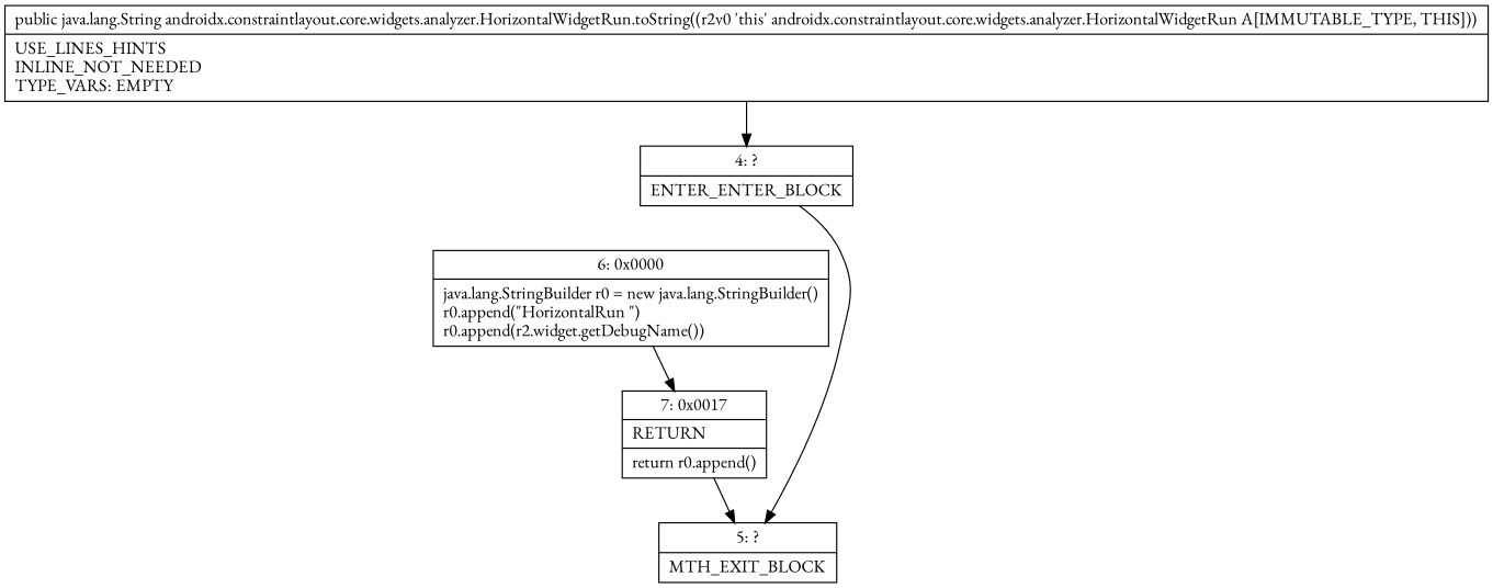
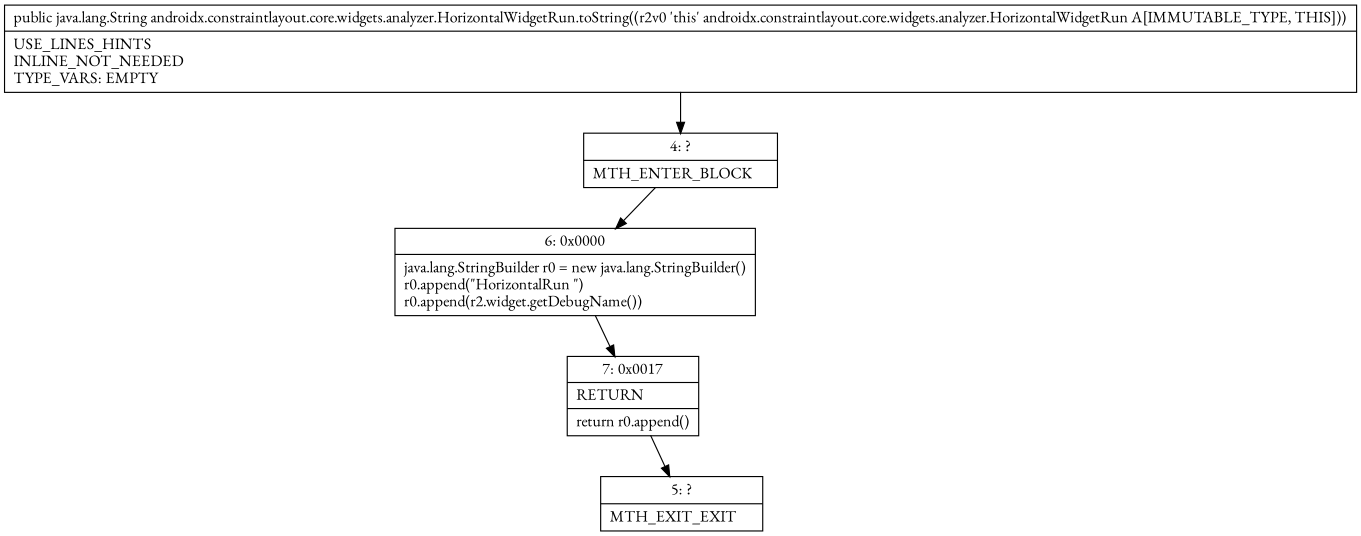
  digraph {
    fontname="EB Garamond"
    node [fontname="EB Garamond" shape=record]
    edge [fontname="EB Garamond"]
-   n1 [label="{4\:\ ?|ENTER_ENTER_BLOCK\l}"]
+   n1 [label="{4\:\ ?|MTH_ENTER_BLOCK\l}"]
    n2 [label="{6\:\ 0x0000|java.lang.StringBuilder r0 = new java.lang.StringBuilder()\lr0.append(\"HorizontalRun \")\lr0.append(r2.widget.getDebugName())\l}"]
    n3 [label="{7\:\ 0x0017|RETURN\l|return r0.append()\l}"]
-   n4 [label="{5\:\ ?|MTH_EXIT_BLOCK\l}"]
+   n4 [label="{5\:\ ?|MTH_EXIT_EXIT\l}"]
    n5 [label="{public java.lang.String androidx.constraintlayout.core.widgets.analyzer.HorizontalWidgetRun.toString((r2v0 'this' androidx.constraintlayout.core.widgets.analyzer.HorizontalWidgetRun A[IMMUTABLE_TYPE, THIS]))  | USE_LINES_HINTS\lINLINE_NOT_NEEDED\lTYPE_VARS: EMPTY\l}"]
-   n1 -> n4
+   n1 -> n2
    n2 -> n3
    n3 -> n4
    n5 -> n1
  }
